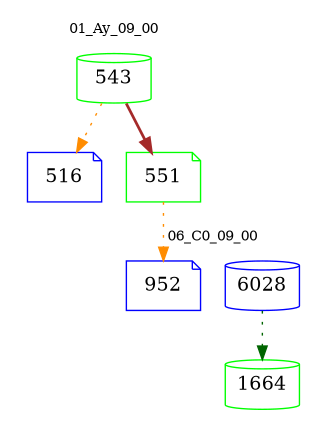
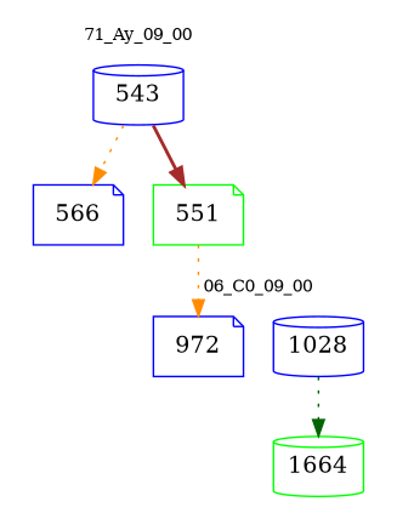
  digraph {
    node [color=blue shape=cylinder]
    edge [color=darkorange style=dotted]
-   n1 [color=green label=543]
-   n2 [label=516 shape=note]
+   n1 [label=543]
+   n2 [label=566 shape=note]
    n3 [color=green label=551 shape=note]
-   n4 [label=6028]
-   n5 [label=952 shape=note]
+   n4 [label=1028]
+   n5 [label=972 shape=note]
    n6 [color=green label=1664]
    subgraph cluster_1 {
      color=white
      fontsize=10
-     label="01_Ay_09_00"
+     label="71_Ay_09_00"
      n1
      n2
      n3
    }
    subgraph cluster_2 {
      color=white
      fontsize=10
      label="06_C0_09_00"
      n4
      n5
      n6
    }
    n1 -> n2
    n1 -> n3 [color=brown style=bold]
    n3 -> n5
    n4 -> n6 [color=darkgreen]
  }
